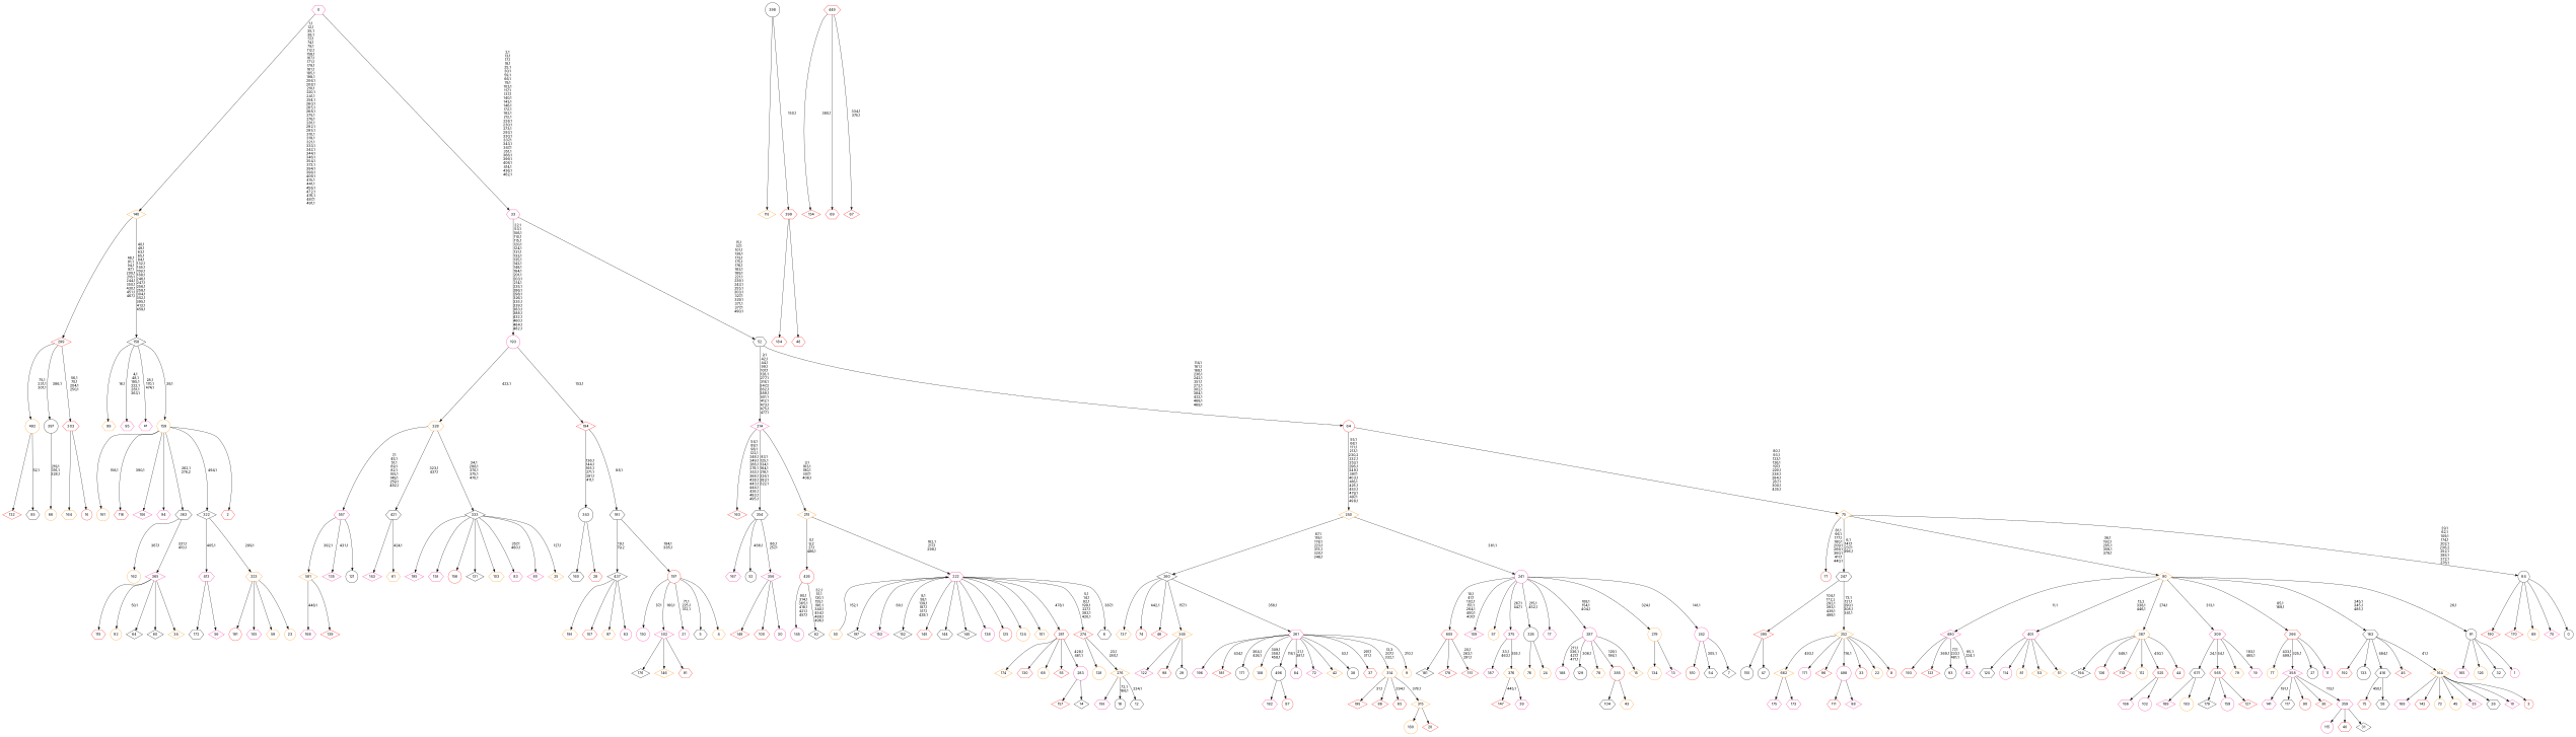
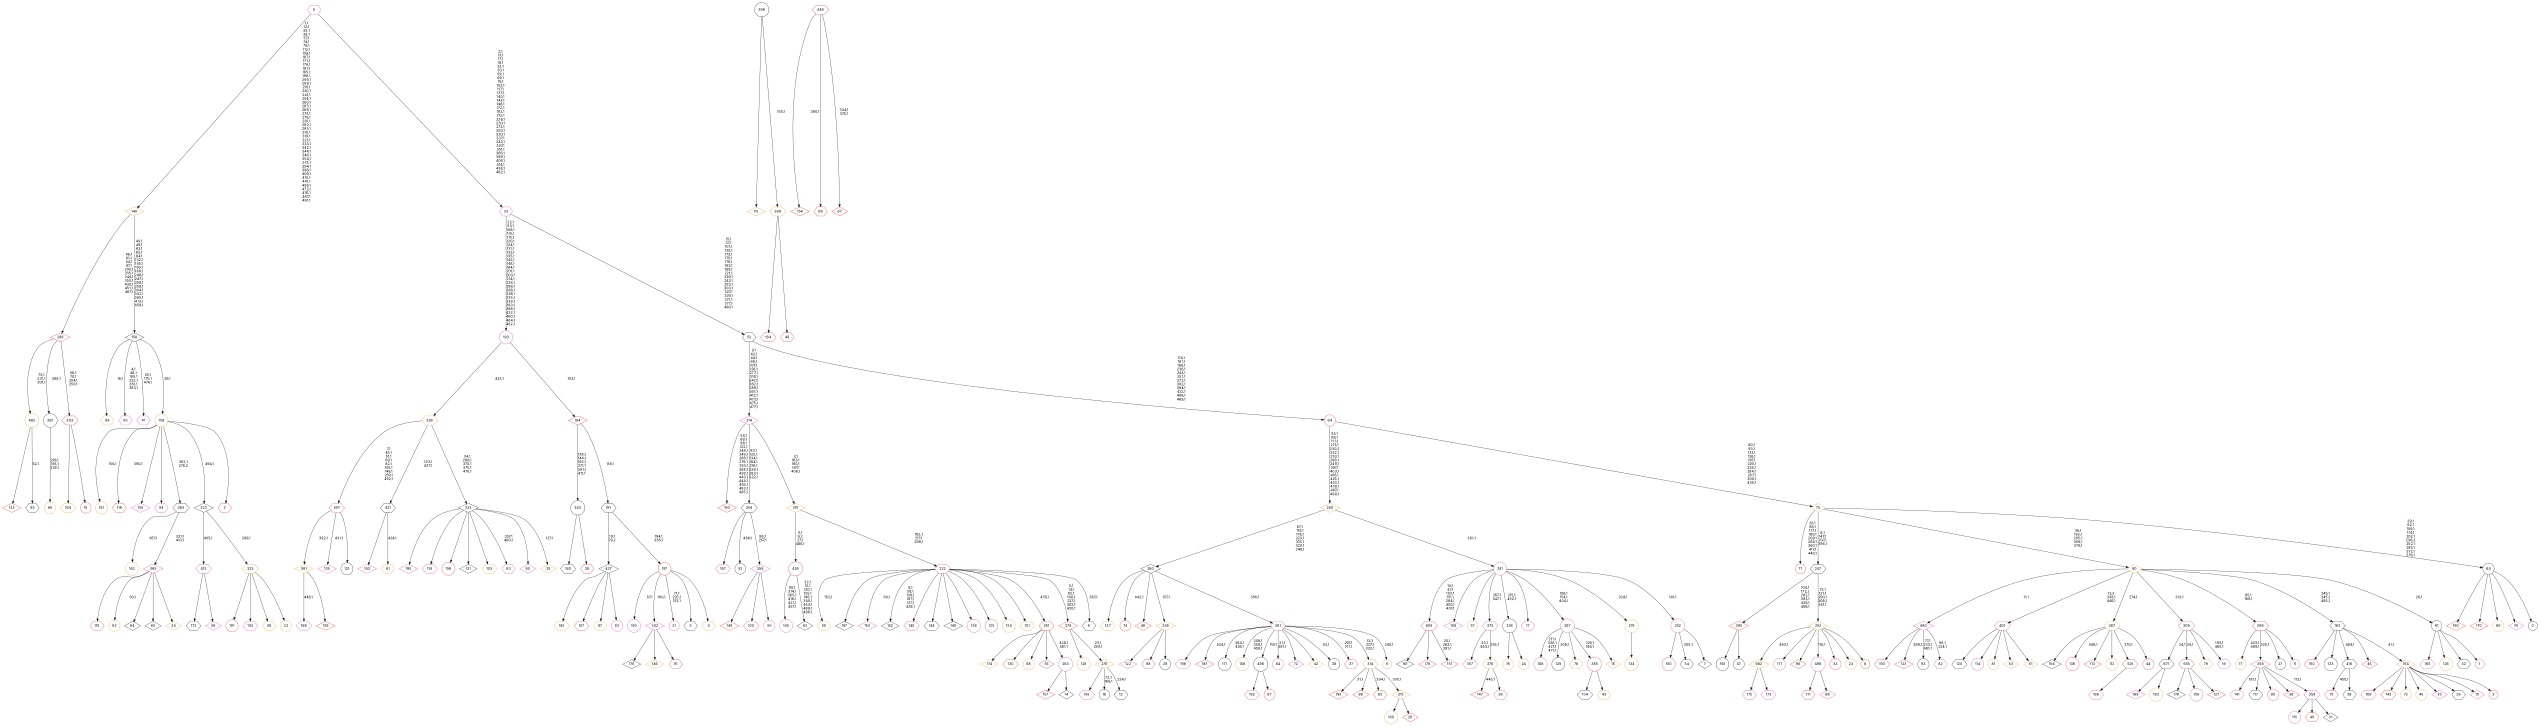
  digraph {
    fontname=Inter
    node [color=red fontname=Inter shape=hexagon]
    edge [fontname=Inter]
    n1 [label=199 shape=diamond]
    n2 [color=deeppink label=198]
    n3 [color=black label=197 shape=diamond]
    n4 [color=deeppink label=196]
    n5 [color=deeppink label=195 shape=diamond]
    n6 [color=black label=194 shape=diamond]
    n7 [label=193]
    n8 [label=192]
    n9 [label=191 shape=circle]
    n10 [label=190 shape=diamond]
    n11 [color=deeppink label=189 shape=diamond]
    n12 [color=deeppink label=188 shape=circle]
    n13 [color=deeppink label=187]
    n14 [color=darkorange label=186]
    n15 [label=185 shape=diamond]
    n16 [label=184]
    n17 [color=darkorange label=183 shape=circle]
    675 [color=black]
    n19 [color=deeppink label=182]
    n20 [color=black label=181 shape=diamond]
    n21 [color=darkorange label=180 shape=circle]
    n22 [color=black label=179 shape=diamond]
    n23 [label=178 shape=diamond]
    n24 [color=black label=177 shape=circle]
    n25 [color=black label=176 shape=diamond]
    n26 [color=deeppink label=175]
    n27 [color=darkorange label=174 shape=diamond]
    n28 [color=deeppink label=173]
    662 [color=darkorange shape=diamond]
    n30 [color=black label=172]
    n31 [color=deeppink label=171 shape=circle]
    n32 [label=170 shape=diamond]
    n33 [color=deeppink label=169]
    n34 [color=deeppink label=168]
    n35 [color=deeppink label=167]
    n36 [color=deeppink label=166]
    n37 [color=deeppink label=165]
    n38 [color=darkorange label=164]
    n39 [label=163 shape=diamond]
    n40 [color=darkorange label=162 shape=circle]
    n41 [color=darkorange label=161 shape=circle]
    n42 [color=black label=160]
    n43 [color=deeppink label=159 shape=circle]
    n44 [color=deeppink label=158]
    n45 [label=157 shape=diamond]
    n46 [label=156 shape=circle]
    n47 [color=black label=155 shape=circle]
    n48 [label=154 shape=diamond]
    n49 [color=deeppink label=153 shape=diamond]
    n50 [color=black label=152 shape=diamond]
    n51 [label=151 shape=diamond]
    609
    n53 [color=deeppink label=150 shape=circle]
    n54 [label=149]
    n55 [label=148 shape=diamond]
    n56 [label=147 shape=diamond]
    n57 [color=darkorange label=146 shape=diamond]
    n58 [color=deeppink label=145 shape=circle]
    n59 [color=black label=144]
    n60 [color=deeppink label=143 shape=diamond]
    n61 [label=142]
    n62 [color=deeppink label=141]
    n63 [color=black label=140 shape=diamond]
    n64 [label=139 shape=diamond]
    581 [color=darkorange shape=diamond]
    n66 [color=deeppink label=138 shape=circle]
    n67 [color=darkorange label=137]
    n68 [label=136 shape=circle]
    n69 [color=deeppink label=135 shape=diamond]
    n70 [color=darkorange label=134 shape=circle]
    n71 [color=black label=133 shape=circle]
    n72 [label=132 shape=diamond]
    n73 [color=black label=131 shape=diamond]
    n74 [label=130]
    n75 [color=black label=129 shape=circle]
    n76 [color=darkorange label=128 shape=circle]
    n77 [label=127 shape=diamond]
    565
    n79 [color=darkorange label=126 shape=circle]
    n80 [label=125 shape=circle]
    n81 [color=darkorange label=124 shape=circle]
    n82 [label=123 shape=diamond]
    n83 [color=deeppink label=122 shape=diamond]
    n84 [color=black label=121 shape=circle]
    557 [color=deeppink]
    n86 [color=black label=120]
    n87 [label=119]
    n88 [color=darkorange label=118 shape=diamond]
    n89 [color=black label=117]
    n90 [label=116]
    n91 [color=deeppink label=115 shape=circle]
    n92 [color=deeppink label=114 shape=circle]
    n93 [label=113 shape=diamond]
    n94 [color=darkorange label=112 shape=circle]
    n95 [label=111]
    n96 [label=810 shape=circle]
    n97 [color=deeppink label=109 shape=diamond]
    n98 [color=darkorange label=108 shape=circle]
    n99 [label=107]
    n100 [color=deeppink label=106 shape=diamond]
    n101 [color=deeppink label=105]
    n102 [color=black label=104]
    n103 [color=darkorange label=103]
-   n104 [color=deeppink label=102 shape=circle]
    525
    n106 [color=darkorange label=101]
    n107 [label=100]
    n108 [color=darkorange label=99]
    n109 [label=98]
    n110 [color=darkorange label=97]
    n111 [label=96 shape=diamond]
    n112 [color=deeppink label=95]
    n113 [color=deeppink label=94]
    n114 [color=black label=93 shape=circle]
    n115 [color=darkorange label=92 shape=circle]
    n116 [label=91]
    502 [color=deeppink shape=diamond]
    n118 [label=90 shape=circle]
    n119 [color=darkorange label=89 shape=circle]
    n120 [color=deeppink label=88 shape=diamond]
    498 [color=deeppink shape=circle]
    n122 [label=87 shape=circle]
    496 [color=black shape=circle]
    n124 [label=86 shape=diamond]
    n125 [color=black label=85]
    492 [color=darkorange shape=circle]
    n127 [color=deeppink label=84 shape=circle]
    n128 [color=deeppink label=83]
    n129 [color=deeppink label=82]
    480 [color=deeppink shape=diamond]
    n131 [color=darkorange label=81 shape=circle]
    n132 [color=deeppink label=80 shape=diamond]
    n133 [color=darkorange label=79]
    n134 [color=darkorange label=78]
    n135 [color=darkorange label=77 shape=circle]
    n136 [color=darkorange label=76 shape=circle]
    n137 [label=75]
    n138 [label=74 shape=circle]
    n139 [color=darkorange label=73 shape=circle]
    n140 [color=deeppink label=72 shape=diamond]
    n141 [label=71 shape=circle]
    n142 [color=deeppink label=70 shape=diamond]
    n143 [label=69]
    n144 [color=darkorange label=68 shape=circle]
    n145 [label=67 shape=diamond]
    449
    n147 [color=darkorange label=66 shape=circle]
    n148 [label=65]
    n149 [color=black label=64 shape=diamond]
    n150 [color=deeppink label=63 shape=circle]
    437 [color=black shape=diamond]
    n152 [color=black label=62 shape=diamond]
    426 [shape=circle]
    n154 [color=darkorange label=61]
    421 [color=black]
    n156 [color=black label=60 shape=diamond]
    n157 [color=darkorange label=59]
    n158 [color=black label=58]
    416 [color=black]
    n160 [color=darkorange label=57 shape=circle]
    n161 [color=deeppink label=56 shape=diamond]
    413 [color=deeppink]
    n163 [label=55 shape=diamond]
    n164 [color=black label=54]
    n165 [color=darkorange label=53 shape=diamond]
    n166 [color=black label=52 shape=circle]
    n167 [color=darkorange label=51 shape=diamond]
    405 [color=deeppink]
    n169 [color=darkorange label=50]
    n170 [color=darkorange label=49 shape=circle]
    n171 [label=48]
-   399
+   399 [color=darkorange]
    398 [color=black shape=circle]
    397 [color=black shape=circle]
    n175 [color=black label=47 shape=circle]
    395 [shape=diamond]
    n177 [label=46 shape=diamond]
    n178 [label=45 shape=diamond]
    n179 [label=44 shape=circle]
    387 [color=darkorange]
    n181 [color=darkorange label=43]
    385 [shape=circle]
    n183 [color=darkorange label=42 shape=diamond]
    n184 [color=deeppink label=41]
    n185 [label=40]
    n186 [color=deeppink label=39]
    376 [color=darkorange]
    375 [color=deeppink]
    n189 [color=black label=38 shape=circle]
    n190 [label=37]
    n191 [label=36 shape=diamond]
    n192 [color=deeppink label=35 shape=diamond]
    n193 [color=darkorange label=34 shape=diamond]
    365 [color=deeppink shape=diamond]
    363 [color=black]
    n196 [label=33 shape=circle]
    n197 [color=black label=32]
    n198 [color=black label=31 shape=diamond]
    359 [color=deeppink]
    358 [color=deeppink shape=diamond]
    n201 [color=deeppink label=30 shape=circle]
    356 [color=deeppink shape=diamond]
    354 [color=black]
    n204 [color=black label=29 shape=circle]
    345 [color=darkorange shape=diamond]
    n206 [label=28]
    343 [color=black shape=circle]
    n208 [color=black label=27 shape=circle]
    n209 [color=black label=26]
    n210 [color=darkorange label=25 shape=diamond]
    333 [color=black shape=diamond]
    328 [color=darkorange]
    n213 [color=darkorange label=24 shape=circle]
    326 [color=black shape=circle]
    n215 [color=darkorange label=23 shape=circle]
    323 [color=darkorange]
    322 [color=black shape=diamond]
    n218 [color=darkorange label=22 shape=circle]
    n219 [color=deeppink label=21 shape=circle]
    n220 [label=20 shape=diamond]
    315 [color=darkorange shape=diamond]
    314 [color=darkorange]
    n223 [color=deeppink label=19]
    309 [color=deeppink]
    n225 [color=black label=18 shape=circle]
    n226 [color=deeppink label=17]
    n227 [label=16 shape=circle]
    303
    299 [shape=diamond]
    n230 [color=darkorange label=15 shape=diamond]
    287 [color=deeppink shape=circle]
    n232 [color=black label=14 shape=diamond]
    283 [color=deeppink shape=circle]
    281
-   n235 [color=deeppink label=13 shape=diamond]
    279 [color=darkorange shape=circle]
    n237 [color=black label=12]
    276 [color=darkorange shape=diamond]
    274 [shape=diamond]
    n240 [color=deeppink label=11 shape=circle]
    266
    n242 [color=deeppink label=10 shape=diamond]
    n243 [color=darkorange label=9 shape=circle]
    261 [color=deeppink]
    260 [color=black shape=diamond]
    n246 [label=8 shape=circle]
    252 [color=darkorange shape=diamond]
    247 [color=black]
    n249 [color=black label=7 shape=diamond]
    242 [color=deeppink shape=circle]
    241 [color=deeppink shape=circle]
    240 [color=darkorange shape=diamond]
    n253 [color=black label=6]
    222 [color=deeppink]
    219 [color=darkorange shape=diamond]
    214 [color=deeppink shape=diamond]
    n257 [color=black label=5]
    n258 [color=darkorange label=4]
    197 [shape=circle]
    195 [color=black]
    194 [shape=diamond]
    193 [color=deeppink shape=circle]
    n263 [label=3 shape=circle]
    164 [color=darkorange shape=diamond]
    163 [color=black]
    n266 [label=2]
    159 [color=darkorange shape=circle]
    158 [color=black shape=diamond]
    140 [color=darkorange shape=diamond]
    n270 [color=deeppink label=1 shape=circle]
    91 [color=black shape=circle]
    90 [color=darkorange shape=diamond]
    n273 [color=black label=0 shape=circle]
    84 [color=black shape=circle]
    75 [color=darkorange shape=diamond]
    64 [shape=circle]
    52 [color=black]
    33 [color=deeppink]
    0 [color=deeppink]
    675 -> n11
    675 -> n17
    662 -> n26
    662 -> n28
    609 -> n20
    609 -> n23
    609 -> n51 [label="20,1\n263,1\n291,1"]
    581 -> n34 [label="448,1"]
    581 -> n64
    565 -> n22
    565 -> n43
    565 -> n77
    557 -> 581 [label="392,1"]
    557 -> n69 [label="431,1"]
    557 -> n84
    525 -> n36
-   525 -> n104
    502 -> n25
    502 -> n57
    502 -> n116
    498 -> n95
    498 -> n120
    496 -> n19
    496 -> n122
    492 -> n72
    492 -> n125 [label="52,1"]
    480 -> n7
    480 -> n82 [label="369,1"]
    480 -> n114 [label="77,1\n233,1\n481,1"]
    480 -> n129 [label="95,1\n224,1"]
    449 -> n48 [label="380,1"]
    449 -> n143
    449 -> n145 [label="334,1\n374,1"]
    437 -> n14
    437 -> n99
    437 -> n110
    437 -> n150
    426 -> n58 [label="90,1\n314,1\n365,1\n418,1\n421,1\n457,1"]
    426 -> n152 [label="32,1\n61,1\n130,1\n155,1\n196,1\n340,1\n454,1\n489,1\n496,1"]
    421 -> n60
    421 -> n154 [label="424,1"]
    416 -> n137 [label="450,1"]
    416 -> n158
    413 -> n30
    413 -> n161
    405 -> n86
    405 -> n92
    405 -> n131
    405 -> n165
    405 -> n167
    399 -> n16
    399 -> n171
    398 -> n88
    398 -> 399 [label="150,1"]
    397 -> n147 [label="219,1\n316,1\n328,1"]
    395 -> n47
    395 -> n175
    387 -> n6
    387 -> n68 [label="449,1"]
    387 -> n93
    387 -> n94
-   387 -> 525 [label="450,1"]
+   387 -> 525 [label="270,1"]
    387 -> n179
    385 -> n102
    385 -> n181
    376 -> n56 [label="445,1"]
    376 -> n186
    375 -> n13 [label="33,1\n463,1"]
    375 -> 376 [label="355,1"]
    365 -> n87
    365 -> n115 [label="50,1"]
    365 -> n149
    365 -> n156
    365 -> n193
    363 -> n40 [label="367,1"]
    363 -> 365 [label="331,1\n410,1"]
    359 -> n91
    359 -> n185
    359 -> n198
    358 -> n62 [label="191,1"]
    358 -> n89
    358 -> n118
    358 -> n191
    358 -> 359 [label="113,1"]
    356 -> n55
    356 -> n107
    356 -> n201
    354 -> n35
    354 -> n166 [label="466,1"]
    354 -> 356 [label="86,1\n257,1"]
    345 -> n83
    345 -> n109
    345 -> n204
    343 -> n42
    343 -> n206
    333 -> n5
    333 -> n44
    333 -> n46
    333 -> n73
    333 -> n103
    333 -> n128 [label="357,1\n480,1"]
    333 -> n132
    333 -> n210 [label="127,1"]
    328 -> 557 [label="7,1\n45,1\n51,1\n69,1\n82,1\n105,1\n149,1\n259,1\n492,1"]
    328 -> 421 [label="323,1\n437,1"]
    328 -> 333 [label="34,1\n288,1\n370,1\n375,1\n470,1"]
    326 -> n136
    326 -> n213
    323 -> n9
    323 -> n101
    323 -> n157
    323 -> n215
    322 -> 413 [label="405,1"]
    322 -> 323 [label="289,1"]
    315 -> n21
    315 -> n220
    314 -> n1 [label="31,1"]
    314 -> n124
    314 -> n148 [label="294,1"]
    314 -> 315 [label="378,1"]
    309 -> 675 [label="24,1"]
    309 -> 565 [label="64,1"]
    309 -> n133
    309 -> n223 [label="193,1\n465,1"]
    303 -> n38
    303 -> n227
    299 -> 492 [label="75,1\n231,1\n301,1"]
    299 -> 397 [label="386,1"]
    299 -> 303 [label="56,1\n70,1\n204,1\n250,1"]
    287 -> n12 [label="211,1\n336,1\n427,1\n471,1"]
    287 -> n75 [label="306,1"]
    287 -> n134
    287 -> 385 [label="129,1\n186,1"]
    287 -> n230
    283 -> n45
    283 -> n232
    281 -> n27
    281 -> n74
    281 -> n144
    281 -> n163
    281 -> 283 [label="428,1\n461,1"]
    279 -> n70
-   279 -> n235
    276 -> n2
    276 -> n225 [label="72,1\n166,1"]
    276 -> n237 [label="234,1"]
    274 -> n76
    274 -> 276 [label="23,1\n280,1"]
    266 -> n135 [label="433,1\n499,1"]
    266 -> 358 [label="325,1"]
    266 -> n208
    266 -> n240
    261 -> n4
    261 -> n15 [label="434,1"]
    261 -> n24 [label="364,1\n426,1"]
    261 -> n98 [label="309,1\n358,1\n458,1"]
    261 -> 496 [label="118,1"]
    261 -> n127 [label="21,1\n381,1"]
    261 -> n140
    261 -> n183
    261 -> n189 [label="43,1"]
    261 -> n190 [label="297,1\n311,1"]
    261 -> 314 [label="13,3\n207,1\n332,1"]
-   261 -> n243 [label="210,1"]
+   261 -> n243 [label="240,1"]
    260 -> n67
    260 -> n138 [label="442,1"]
    260 -> n177
    260 -> 345 [label="157,1"]
    260 -> 261 [label="356,1"]
    252 -> 662 [label="493,1"]
    252 -> n31
    252 -> n111
    252 -> 498 [label="116,1"]
    252 -> n196
    252 -> n218
    252 -> n246
    247 -> 395 [label="104,1\n172,2\n282,1\n393,1\n439,1\n488,1"]
    247 -> 252 [label="73,1\n121,1\n290,1\n308,1\n341,1"]
    242 -> n96
    242 -> n164 [label="305,1"]
    242 -> n249
    241 -> 609 [label="10,1\n47,1\n102,1\n151,1\n264,1\n400,1\n407,1"]
    241 -> n97
    241 -> n160
    241 -> 375 [label="267,1\n447,1"]
    241 -> 326 [label="215,1\n452,1"]
    241 -> n226
    241 -> 287 [label="108,1\n154,1\n404,1"]
    241 -> 279 [label="324,1"]
    241 -> 242 [label="141,1"]
    240 -> 260 [label="67,1\n119,1\n178,1\n223,1\n315,1\n320,1\n348,1"]
    240 -> 241 [label="361,1"]
    222 -> n3
    222 -> n49 [label="60,1"]
    222 -> n50 [label="8,1\n58,1\n139,1\n187,1\n317,1\n429,1"]
    222 -> n54
    222 -> n59
    222 -> n63
    222 -> n66
    222 -> n80
    222 -> n81
    222 -> n106
-   n169 -> 222 [label="152,1"]
+   222 -> n169 [label="152,1"]
    222 -> 281 [label="478,1"]
    222 -> 274 [label="5,1\n14,1\n92,1\n199,1\n227,1\n382,1\n420,1"]
    222 -> n253 [label="387,1"]
    219 -> 426 [label="0,1\n9,2\n27,1\n486,1"]
    219 -> 222 [label="162,1\n217,1\n299,1"]
    214 -> n39 [label="54,1\n89,1\n98,1\n122,1\n248,1\n249,1\n266,1\n279,1\n353,1\n368,1\n438,1\n443,1\n444,1\n455,1\n483,1\n495,1"]
    214 -> 354 [label="83,1\n125,1\n134,1\n164,1\n218,1\n226,1\n283,1\n322,1"]
    214 -> 219 [label="3,1\n163,1\n190,1\n307,1\n406,1"]
    197 -> n53 [label="87,1"]
    197 -> 502 [label="160,1"]
    197 -> n219 [label="71,1\n225,1\n312,1"]
    197 -> n257
    197 -> n258
    195 -> 437 [label="19,1\n79,2"]
    195 -> 197 [label="194,1\n385,1"]
    194 -> 343 [label="136,1\n144,1\n165,1\n271,1\n391,1\n411,1"]
    194 -> 195 [label="88,1"]
    193 -> 328 [label="423,1"]
    193 -> 194 [label="153,1"]
    164 -> n33
    164 -> n61
    164 -> n139
    164 -> n170
    164 -> n192
    164 -> n209
    164 -> n242
    164 -> n263
    163 -> n8
    163 -> n71
    163 -> 416 [label="484,1"]
    163 -> n178
    163 -> 164 [label="41,1"]
    159 -> n41 [label="156,1"]
    159 -> n90 [label="390,1"]
    159 -> n100
    159 -> n113
    159 -> 363 [label="262,1\n276,2"]
    159 -> 322 [label="494,1"]
    159 -> n266
    158 -> n108 [label="16,1"]
    158 -> n112 [label="4,1\n48,1\n195,1\n222,1\n261,1\n363,1"]
    158 -> n184 [label="28,1\n170,1\n474,1"]
    158 -> 159 [label="39,1"]
    140 -> 299 [label="46,1\n91,1\n94,1\n97,1\n200,1\n216,1\n244,1\n350,1\n430,1\n451,1\n467,1"]
    140 -> 158 [label="40,1\n49,1\n63,1\n65,1\n84,1\n132,1\n145,1\n159,1\n188,1\n246,1\n247,1\n256,1\n258,1\n304,1\n352,1\n395,1\n413,1\n459,1"]
    91 -> n37
    91 -> n79
    91 -> n197
    91 -> n270
    90 -> 480 [label="11,1"]
    90 -> 405 [label="13,2\n338,1\n446,1"]
    90 -> 387 [label="274,1"]
    90 -> 309 [label="313,1"]
    90 -> 266 [label="85,1\n169,1"]
    90 -> 163 [label="245,1\n345,1\n485,1"]
    90 -> 91 [label="26,1"]
    84 -> n10
    84 -> n32
    84 -> n119
    84 -> n142
    84 -> n273
    75 -> n141 [label="81,1\n96,1\n177,1\n180,1\n209,1\n269,1\n360,1\n417,1\n440,1"]
    75 -> 247 [label="6,1\n147,1\n237,1\n396,1"]
    75 -> 90 [label="36,1\n192,1\n205,1\n359,1\n379,1"]
    75 -> 84 [label="29,1\n62,1\n109,1\n174,1\n202,1\n236,2\n252,1\n285,1\n372,1\n376,1"]
    64 -> 240 [label="55,1\n68,1\n111,1\n213,1\n230,2\n232,1\n253,1\n296,1\n349,1\n397,1\n403,1\n416,1\n425,1\n453,1\n479,1\n497,1\n498,1"]
    64 -> 75 [label="80,1\n93,1\n123,1\n126,1\n197,1\n229,1\n238,1\n284,1\n287,1\n300,1\n435,1"]
    52 -> 214 [label="9,1\n42,1\n44,1\n99,1\n107,1\n128,1\n277,1\n318,1\n347,2\n362,1\n389,1\n401,1\n412,1\n473,1\n475,1\n477,1"]
    52 -> 64 [label="114,1\n161,1\n168,1\n236,1\n242,1\n251,1\n272,1\n302,1\n384,1\n422,1\n468,1\n469,1"]
    33 -> 193 [label="22,1\n53,1\n106,1\n110,1\n115,1\n120,1\n124,1\n131,1\n133,1\n135,1\n142,1\n148,1\n184,1\n201,1\n203,1\n214,1\n235,1\n286,1\n298,1\n326,1\n335,1\n339,1\n383,1\n388,1\n432,1\n460,1\n464,1\n482,1"]
    33 -> 52 [label="15,1\n37,1\n101,1\n138,1\n173,1\n175,1\n176,1\n183,1\n189,1\n221,1\n239,1\n243,1\n255,1\n303,1\n327,1\n329,1\n371,1\n377,1\n490,1"]
    0 -> 140 [label="1,1\n12,1\n35,1\n38,1\n57,1\n74,1\n78,1\n112,1\n158,1\n167,1\n171,1\n179,1\n181,1\n185,1\n198,1\n206,1\n208,1\n210,1\n220,1\n241,1\n254,1\n260,1\n265,1\n268,1\n275,1\n276,1\n281,1\n292,1\n295,1\n310,1\n319,1\n321,1\n333,1\n342,1\n344,1\n346,1\n354,1\n373,1\n394,1\n398,1\n409,1\n415,1\n441,1\n456,1\n472,1\n476,1\n487,1\n491,1"]
    0 -> 33 [label="2,1\n13,1\n17,1\n18,1\n25,1\n30,1\n59,1\n66,1\n79,1\n103,1\n117,1\n137,1\n140,1\n143,1\n146,1\n172,1\n182,1\n212,1\n228,1\n230,1\n273,1\n293,1\n330,1\n337,1\n343,1\n347,1\n351,1\n366,1\n399,1\n408,1\n414,1\n436,1\n462,1"]
  }
